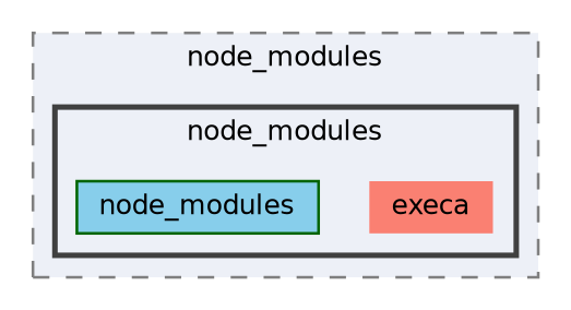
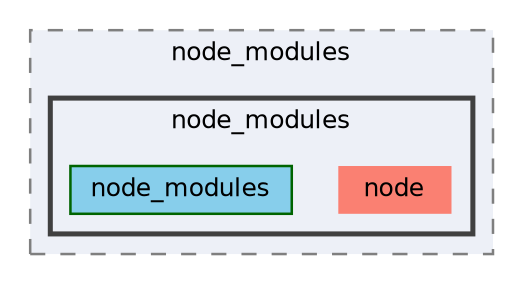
  digraph {
    compound=true
    node [fontname=Helvetica fontsize=10 style=filled]
-   n1 [height=0.2 label=execa shape=plaintext width=0.4 fillcolor=salmon color=teal]
+   n1 [height=0.2 label="node" shape=plaintext width=0.4 fillcolor=salmon color=teal]
    n2 [color=darkgreen fillcolor=skyblue height=0.2 label=node_modules shape=box width=0.4]
    subgraph cluster_1 {
      bgcolor="#edf0f7"
      fontname=Helvetica
      fontsize=10
      label=node_modules
      pencolor=grey50
      style="filled,dashed"
      subgraph cluster_2 {
        bgcolor="#edf0f7"
        fontname=Helvetica
        fontsize=10
        pencolor=grey25
        style="filled,bold"
        n1
        n2
      }
    }
  }
